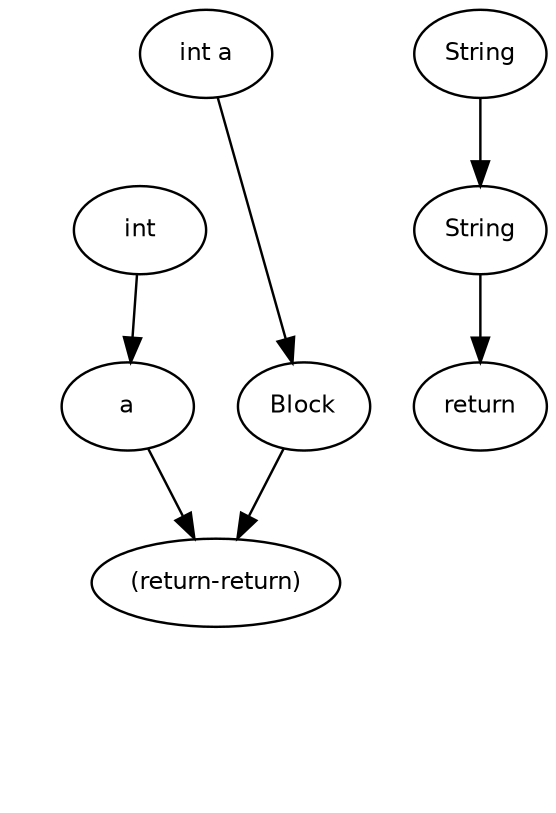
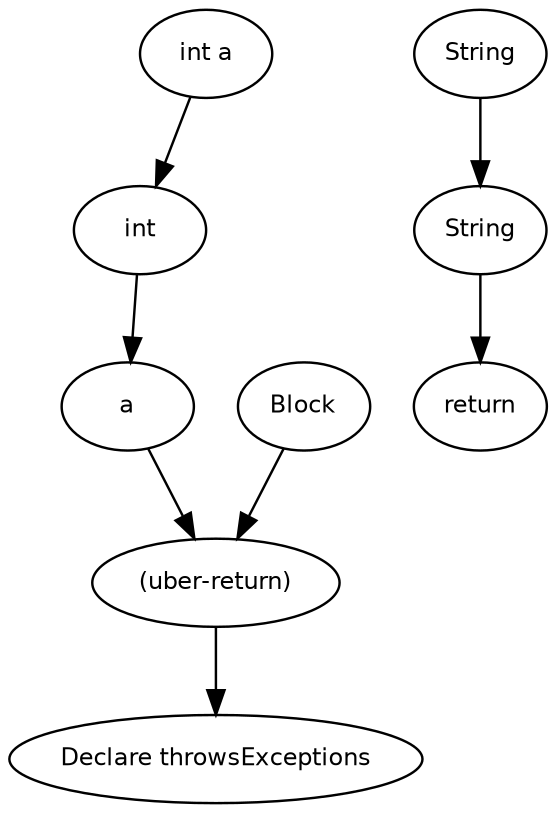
  digraph {
    node [fontname=Helvetica fontsize=10]
    n1 [label=int]
    n2 [label=a]
-   n3 [label="(return-return)"]
+   n3 [label="(uber-return)"]
    n4 [label="int a"]
    n5 [label=Block]
    n6 [label=return]
    n7 [label=String]
    n8 [label=String]
+   n9 [label="Declare throwsExceptions"]
    n1 -> n2
    n2 -> n3
-   n4 -> n5
+   n3 -> n9
+   n4 -> n1
    n5 -> n3
    n7 -> n8
    n8 -> n6
  }
